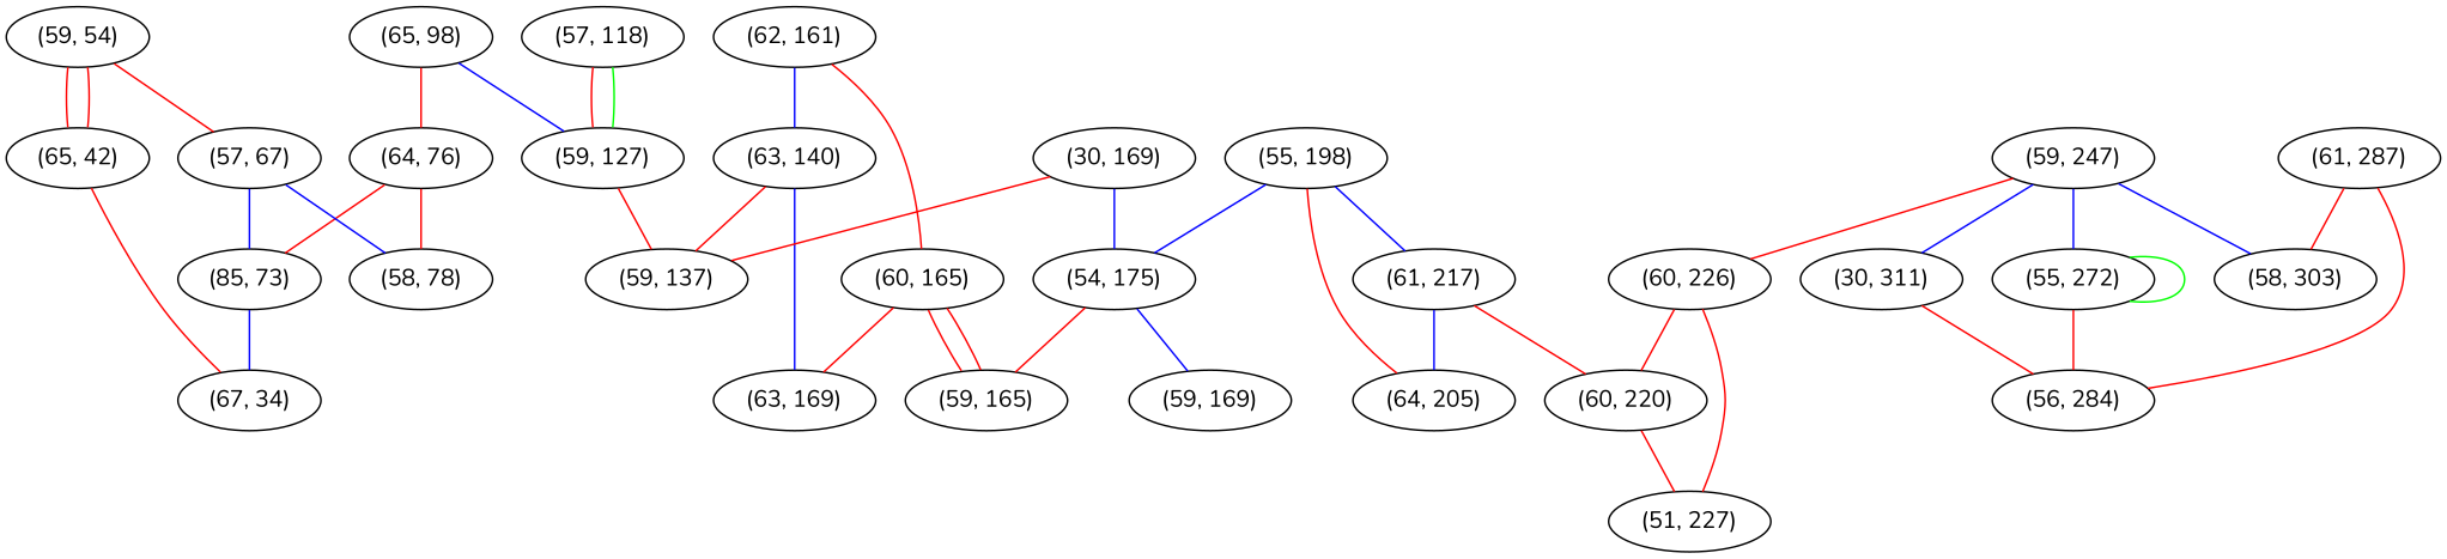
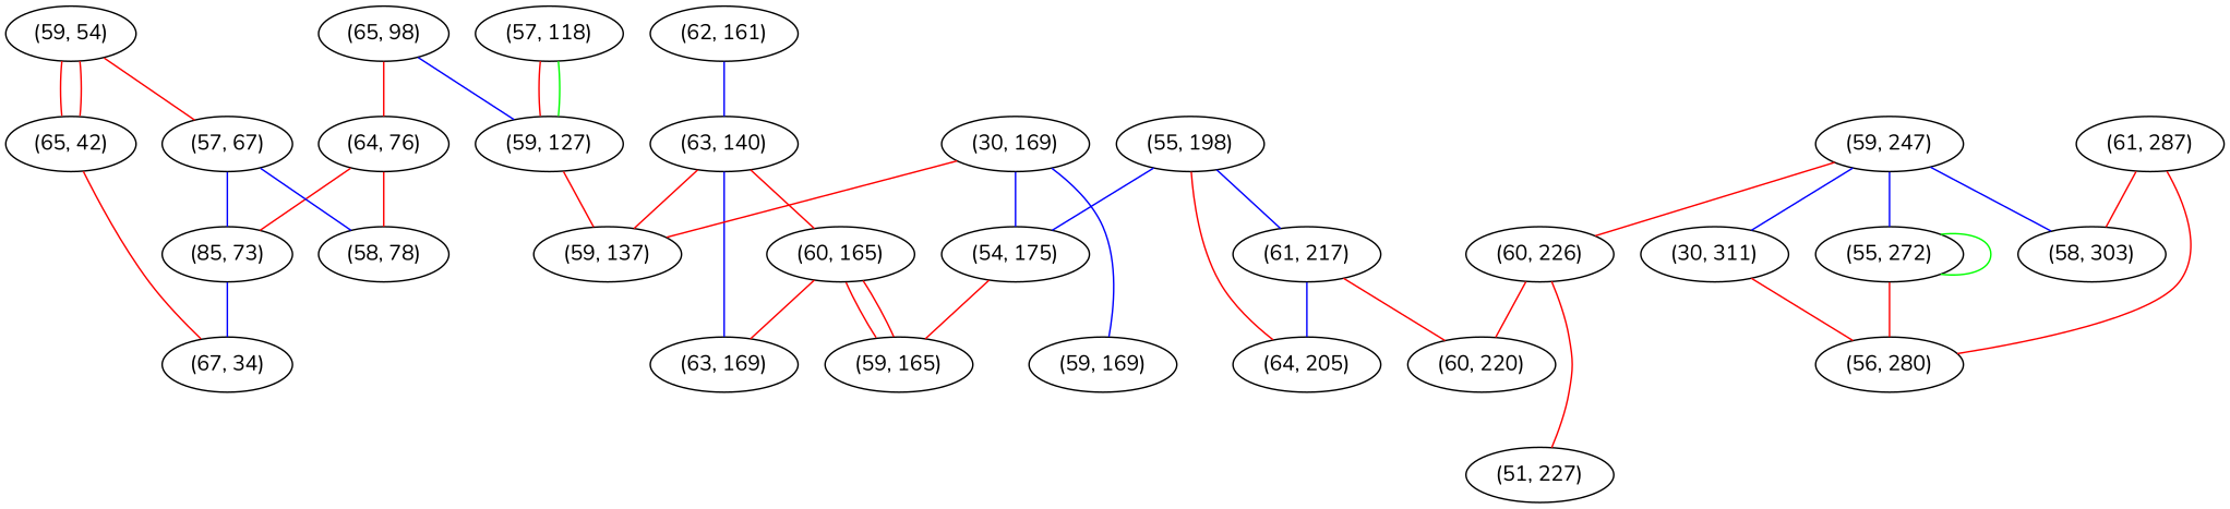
  graph {
    fontname=Nunito
    node [fontname=Nunito]
    edge [color=red fontname=Nunito weight=1]
    "(65, 98)"
    "(64, 76)"
    "(59, 127)"
    n4 [label="(85, 73)"]
    "(58, 78)"
    "(59, 137)"
    "(62, 161)"
    "(60, 165)"
    "(63, 140)"
    "(63, 169)"
    "(59, 165)"
    "(59, 247)"
    "(30, 311)"
    "(60, 226)"
    "(58, 303)"
    "(55, 272)"
-   "(56, 280)" [label="(56, 284)"]
+   "(56, 280)"
    "(60, 220)"
    "(51, 227)"
    "(30, 169)"
    "(59, 169)"
    "(54, 175)"
    "(55, 198)"
    "(61, 217)"
    "(64, 205)"
    "(59, 54)"
    "(57, 67)"
    "(65, 42)"
    "(67, 34)"
    "(57, 118)"
    "(61, 287)"
    "(65, 98)" -- "(64, 76)"
    "(65, 98)" -- "(59, 127)" [color=blue weight=3]
    "(64, 76)" -- n4
    "(64, 76)" -- "(58, 78)"
    "(59, 127)" -- "(59, 137)"
    n4 -- "(67, 34)" [color=blue weight=3]
-   "(62, 161)" -- "(60, 165)"
+   "(63, 140)" -- "(60, 165)"
    "(62, 161)" -- "(63, 140)" [color=blue weight=3]
    "(60, 165)" -- "(63, 169)"
    "(60, 165)" -- "(59, 165)"
    "(60, 165)" -- "(59, 165)"
    "(63, 140)" -- "(59, 137)"
    "(63, 169)" -- "(63, 140)" [color=blue weight=3]
    "(59, 247)" -- "(30, 311)" [color=blue weight=3]
    "(59, 247)" -- "(60, 226)"
    "(59, 247)" -- "(58, 303)" [color=blue weight=3]
    "(59, 247)" -- "(55, 272)" [color=blue weight=3]
    "(30, 311)" -- "(56, 280)"
    "(60, 226)" -- "(60, 220)"
    "(60, 226)" -- "(51, 227)"
    "(55, 272)" -- "(55, 272)" [color=green weight=2]
    "(55, 272)" -- "(56, 280)"
-   "(60, 220)" -- "(51, 227)"
    "(30, 169)" -- "(59, 137)"
-   "(54, 175)" -- "(59, 169)" [color=blue weight=3]
+   "(30, 169)" -- "(59, 169)" [color=blue weight=3]
    "(30, 169)" -- "(54, 175)" [color=blue weight=3]
    "(54, 175)" -- "(59, 165)"
    "(55, 198)" -- "(54, 175)" [color=blue weight=3]
    "(55, 198)" -- "(61, 217)" [color=blue weight=3]
    "(55, 198)" -- "(64, 205)"
    "(61, 217)" -- "(60, 220)"
    "(61, 217)" -- "(64, 205)" [color=blue weight=3]
    "(59, 54)" -- "(57, 67)"
    "(59, 54)" -- "(65, 42)"
    "(59, 54)" -- "(65, 42)"
    "(57, 67)" -- n4 [color=blue weight=3]
    "(57, 67)" -- "(58, 78)" [color=blue weight=3]
    "(65, 42)" -- "(67, 34)"
    "(57, 118)" -- "(59, 127)"
    "(57, 118)" -- "(59, 127)" [color=green weight=2]
    "(61, 287)" -- "(58, 303)"
    "(61, 287)" -- "(56, 280)"
  }
